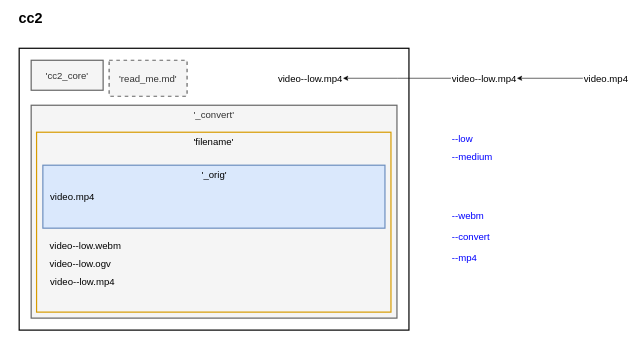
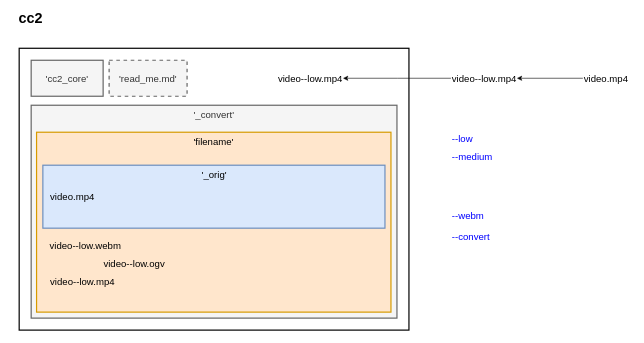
  <mxCell id="0" />
  <mxCell id="1" parent="0" />
  <mxCell id="2" value="" style="rounded=0;whiteSpace=wrap;html=1;strokeWidth=2;fillColor=none;" vertex="1" parent="1"><mxGeometry x="31" y="80" width="650" height="470" as="geometry" /></mxCell>
  <mxCell id="3" value="&lt;b&gt;&lt;font style=&quot;font-size: 24px&quot;&gt;cc2&lt;/font&gt;&lt;/b&gt;" style="text;html=1;align=center;verticalAlign=middle;resizable=0;points=[];autosize=1;" vertex="1" parent="1"><mxGeometry x="20" y="20" width="60" height="20" as="geometry" /></mxCell>
  <mxCell id="4" value="--low" style="text;html=1;strokeColor=none;fillColor=none;align=left;verticalAlign=middle;whiteSpace=wrap;rounded=0;fontSize=16;fontColor=#0000FF;" vertex="1" parent="1"><mxGeometry x="751" y="220" width="130" height="20" as="geometry" /></mxCell>
  <mxCell id="5" value="--medium" style="text;html=1;strokeColor=none;fillColor=none;align=left;verticalAlign=middle;whiteSpace=wrap;rounded=0;fontSize=16;fontColor=#0000FF;" vertex="1" parent="1"><mxGeometry x="751" y="250" width="130" height="20" as="geometry" /></mxCell>
- <mxCell id="6" value="'cc2_core'" style="rounded=0;whiteSpace=wrap;html=1;strokeWidth=2;fillColor=#f5f5f5;fontSize=16;align=center;strokeColor=#666666;fontColor=#333333;" vertex="1" parent="1"><mxGeometry x="51" y="100" width="120" height="50" as="geometry" /></mxCell>
+ <mxCell id="6" value="'cc2_core'" style="rounded=0;whiteSpace=wrap;html=1;strokeWidth=2;fillColor=#f5f5f5;fontSize=16;align=center;strokeColor=#666666;fontColor=#333333;" vertex="1" parent="1"><mxGeometry x="51" y="100" width="120" height="60" as="geometry" /></mxCell>
  <mxCell id="7" value="'_convert'" style="rounded=0;whiteSpace=wrap;html=1;strokeWidth=2;fillColor=#f5f5f5;fontSize=16;align=center;strokeColor=#666666;fontColor=#333333;labelPosition=center;verticalLabelPosition=middle;verticalAlign=top;" vertex="1" parent="1"><mxGeometry x="51" y="175" width="610" height="355" as="geometry" /></mxCell>
  <mxCell id="8" value="--webm" style="text;html=1;strokeColor=none;fillColor=none;align=left;verticalAlign=middle;whiteSpace=wrap;rounded=0;fontSize=16;fontColor=#0000FF;" vertex="1" parent="1"><mxGeometry x="751" y="350" width="130" height="20" as="geometry" /></mxCell>
  <mxCell id="9" value="--convert" style="text;html=1;strokeColor=none;fillColor=none;align=left;verticalAlign=middle;whiteSpace=wrap;rounded=0;fontSize=16;fontColor=#0000FF;" vertex="1" parent="1"><mxGeometry x="751" y="385" width="130" height="20" as="geometry" /></mxCell>
- <mxCell id="10" value="--mp4" style="text;html=1;strokeColor=none;fillColor=none;align=left;verticalAlign=middle;whiteSpace=wrap;rounded=0;fontSize=16;fontColor=#0000FF;" vertex="1" parent="1"><mxGeometry x="751" y="420" width="130" height="20" as="geometry" /></mxCell>
- <mxCell id="11" value="'filename'" style="rounded=0;whiteSpace=wrap;html=1;strokeWidth=2;fillColor=#f5f5f5;fontSize=16;align=center;strokeColor=#d79b00;verticalAlign=top;" vertex="1" parent="1"><mxGeometry x="60" y="220" width="591" height="300" as="geometry" /></mxCell>
+ <mxCell id="11" value="'filename'" style="rounded=0;whiteSpace=wrap;html=1;strokeWidth=2;fillColor=#ffe6cc;fontSize=16;align=center;strokeColor=#d79b00;verticalAlign=top;" vertex="1" parent="1"><mxGeometry x="60" y="220" width="591" height="300" as="geometry" /></mxCell>
  <mxCell id="12" value="'_orig'" style="rounded=0;whiteSpace=wrap;html=1;strokeWidth=2;fillColor=#dae8fc;fontSize=16;align=center;strokeColor=#6c8ebf;verticalAlign=top;" vertex="1" parent="1"><mxGeometry x="70.5" y="275" width="570.5" height="105" as="geometry" /></mxCell>
  <mxCell id="13" value="video.mp4" style="text;html=1;strokeColor=none;fillColor=none;align=left;verticalAlign=middle;whiteSpace=wrap;rounded=0;fontSize=16;" vertex="1" parent="1"><mxGeometry x="81" y="317.5" width="130" height="20" as="geometry" /></mxCell>
  <mxCell id="14" value="video--low.webm" style="text;html=1;strokeColor=none;fillColor=none;align=left;verticalAlign=middle;whiteSpace=wrap;rounded=0;fontSize=16;" vertex="1" parent="1"><mxGeometry x="80" y="400" width="141" height="20" as="geometry" /></mxCell>
- <mxCell id="15" value="video--low.ogv" style="text;html=1;strokeColor=none;fillColor=none;align=left;verticalAlign=middle;whiteSpace=wrap;rounded=0;fontSize=16;" vertex="1" parent="1"><mxGeometry x="80" y="430" width="141" height="20" as="geometry" /></mxCell>
+ <mxCell id="15" value="video--low.ogv" style="text;html=1;strokeColor=none;fillColor=none;align=left;verticalAlign=middle;whiteSpace=wrap;rounded=0;fontSize=16;" vertex="1" parent="1"><mxGeometry x="170" y="430" width="141" height="20" as="geometry" /></mxCell>
  <mxCell id="16" value="video--low.mp4" style="text;html=1;strokeColor=none;fillColor=none;align=left;verticalAlign=middle;whiteSpace=wrap;rounded=0;fontSize=16;" vertex="1" parent="1"><mxGeometry x="81" y="460" width="141" height="20" as="geometry" /></mxCell>
  <mxCell id="17" style="edgeStyle=orthogonalEdgeStyle;rounded=0;orthogonalLoop=1;jettySize=auto;html=1;exitX=0;exitY=0.5;exitDx=0;exitDy=0;fontSize=16;" edge="1" parent="1" source="18"><mxGeometry relative="1" as="geometry"><mxPoint x="571" y="130" as="targetPoint" /></mxGeometry></mxCell>
  <mxCell id="18" value="video--low.mp4" style="text;html=1;strokeColor=none;fillColor=none;align=left;verticalAlign=middle;whiteSpace=wrap;rounded=0;fontSize=16;" vertex="1" parent="1"><mxGeometry x="751" y="120" width="110" height="20" as="geometry" /></mxCell>
  <mxCell id="19" value="video--low.mp4" style="text;html=1;strokeColor=none;fillColor=none;align=left;verticalAlign=middle;whiteSpace=wrap;rounded=0;fontSize=16;" vertex="1" parent="1"><mxGeometry x="461" y="120" width="110" height="20" as="geometry" /></mxCell>
  <mxCell id="20" style="edgeStyle=orthogonalEdgeStyle;rounded=0;orthogonalLoop=1;jettySize=auto;html=1;exitX=0;exitY=0.5;exitDx=0;exitDy=0;fontSize=16;" edge="1" parent="1" source="21" target="18"><mxGeometry relative="1" as="geometry" /></mxCell>
  <mxCell id="21" value="video.mp4" style="text;html=1;strokeColor=none;fillColor=none;align=left;verticalAlign=middle;whiteSpace=wrap;rounded=0;fontSize=16;" vertex="1" parent="1"><mxGeometry x="971" y="120" width="80" height="20" as="geometry" /></mxCell>
  <mxCell id="22" value="'read_me.md'" style="rounded=0;whiteSpace=wrap;html=1;strokeWidth=2;fillColor=#f5f5f5;fontSize=16;align=center;strokeColor=#666666;fontColor=#333333;dashed=1;" vertex="1" parent="1"><mxGeometry x="181" y="100" width="130" height="60" as="geometry" /></mxCell>
